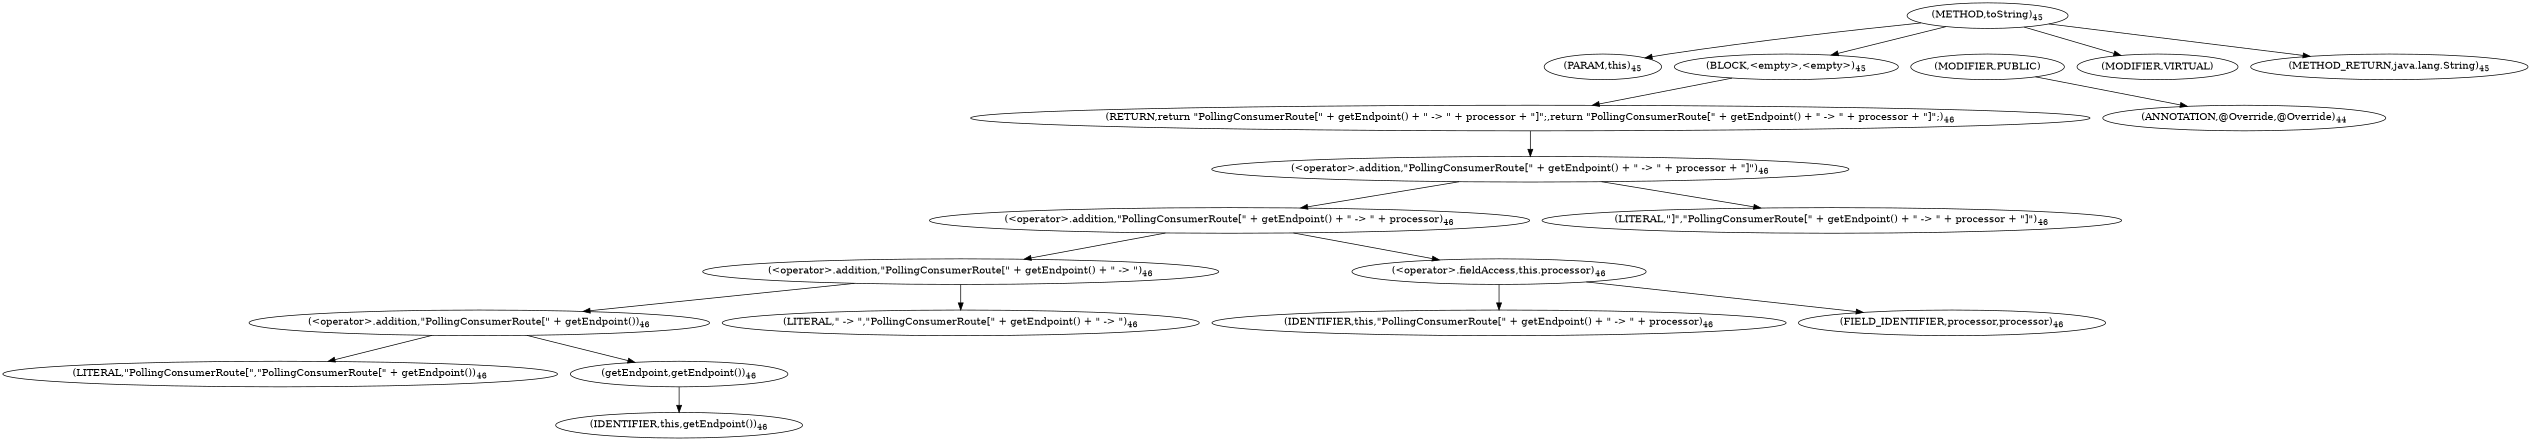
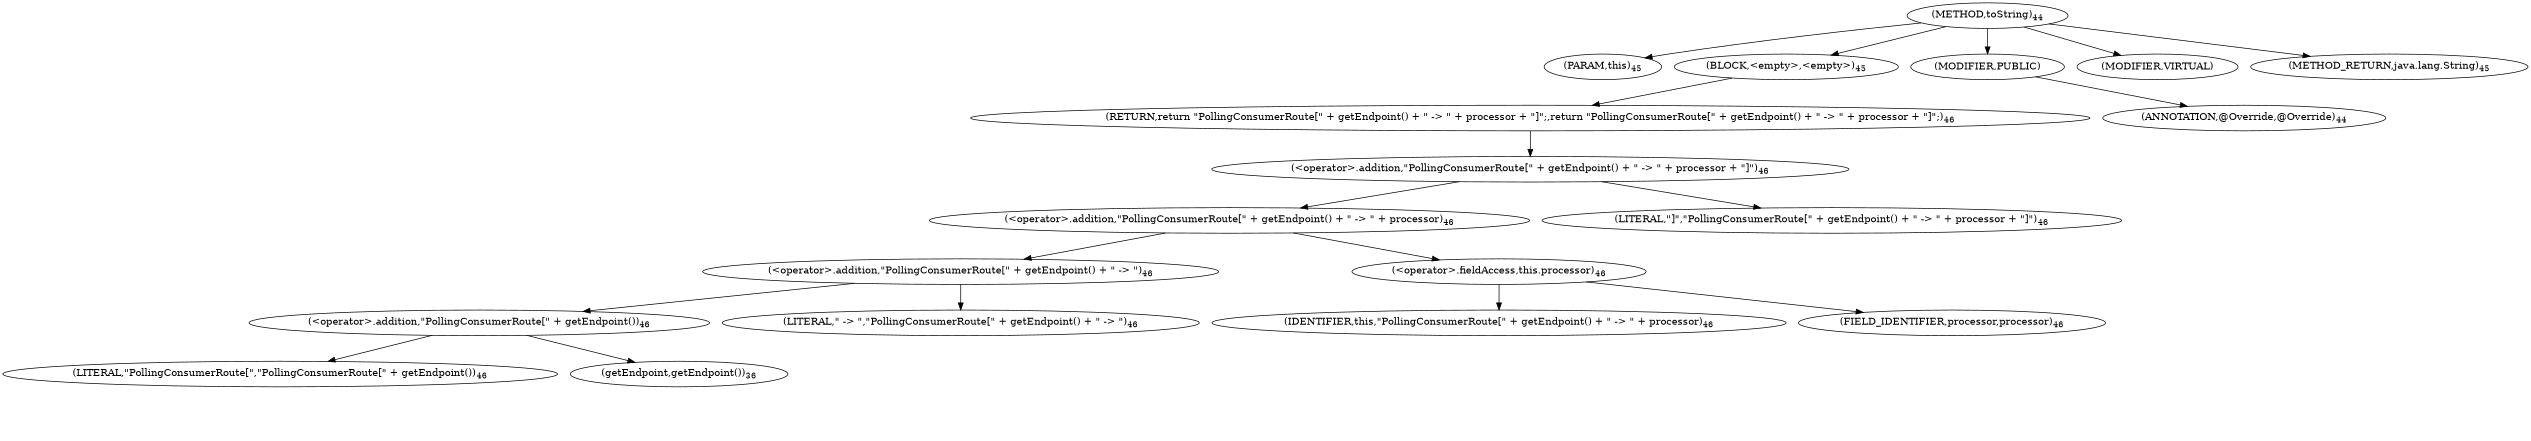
  digraph {
-   n1 [label=<(METHOD,toString)<SUB>45</SUB>>]
+   n1 [label=<(METHOD,toString)<SUB>44</SUB>>]
    n2 [label=<(PARAM,this)<SUB>45</SUB>>]
    n3 [label=<(BLOCK,&lt;empty&gt;,&lt;empty&gt;)<SUB>45</SUB>>]
    n4 [label=<(MODIFIER,PUBLIC)>]
    n5 [label=<(MODIFIER,VIRTUAL)>]
    n6 [label=<(METHOD_RETURN,java.lang.String)<SUB>45</SUB>>]
    n7 [label=<(RETURN,return &quot;PollingConsumerRoute[&quot; + getEndpoint() + &quot; -&gt; &quot; + processor + &quot;]&quot;;,return &quot;PollingConsumerRoute[&quot; + getEndpoint() + &quot; -&gt; &quot; + processor + &quot;]&quot;;)<SUB>46</SUB>>]
    n8 [label=<(ANNOTATION,@Override,@Override)<SUB>44</SUB>>]
    n9 [label=<(&lt;operator&gt;.addition,&quot;PollingConsumerRoute[&quot; + getEndpoint() + &quot; -&gt; &quot; + processor + &quot;]&quot;)<SUB>46</SUB>>]
    n10 [label=<(&lt;operator&gt;.addition,&quot;PollingConsumerRoute[&quot; + getEndpoint() + &quot; -&gt; &quot; + processor)<SUB>46</SUB>>]
    n11 [label=<(LITERAL,&quot;]&quot;,&quot;PollingConsumerRoute[&quot; + getEndpoint() + &quot; -&gt; &quot; + processor + &quot;]&quot;)<SUB>46</SUB>>]
    n12 [label=<(&lt;operator&gt;.addition,&quot;PollingConsumerRoute[&quot; + getEndpoint() + &quot; -&gt; &quot;)<SUB>46</SUB>>]
    n13 [label=<(&lt;operator&gt;.fieldAccess,this.processor)<SUB>46</SUB>>]
    n14 [label=<(&lt;operator&gt;.addition,&quot;PollingConsumerRoute[&quot; + getEndpoint())<SUB>46</SUB>>]
    n15 [label=<(LITERAL,&quot; -&gt; &quot;,&quot;PollingConsumerRoute[&quot; + getEndpoint() + &quot; -&gt; &quot;)<SUB>46</SUB>>]
    n16 [label=<(IDENTIFIER,this,&quot;PollingConsumerRoute[&quot; + getEndpoint() + &quot; -&gt; &quot; + processor)<SUB>46</SUB>>]
    n17 [label=<(FIELD_IDENTIFIER,processor,processor)<SUB>46</SUB>>]
    n18 [label=<(LITERAL,&quot;PollingConsumerRoute[&quot;,&quot;PollingConsumerRoute[&quot; + getEndpoint())<SUB>46</SUB>>]
-   n19 [label=<(getEndpoint,getEndpoint())<SUB>46</SUB>>]
-   n20 [label=<(IDENTIFIER,this,getEndpoint())<SUB>46</SUB>>]
+   n19 [label=<(getEndpoint,getEndpoint())<SUB>36</SUB>>]
    n1 -> n2
    n1 -> n3
+   n1 -> n4
    n1 -> n5
    n1 -> n6
    n3 -> n7
    n4 -> n8
    n7 -> n9
    n9 -> n10
    n9 -> n11
    n10 -> n12
    n10 -> n13
    n12 -> n14
    n12 -> n15
    n13 -> n16
    n13 -> n17
    n14 -> n18
    n14 -> n19
-   n19 -> n20
  }
